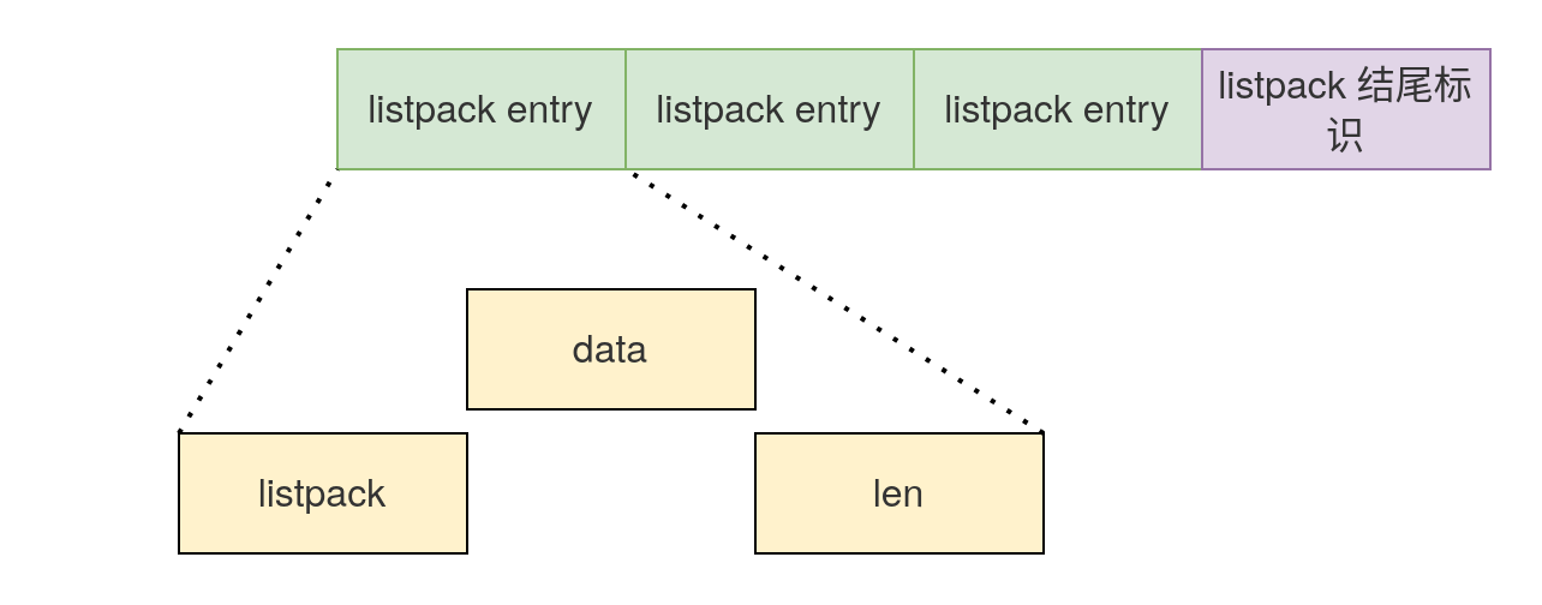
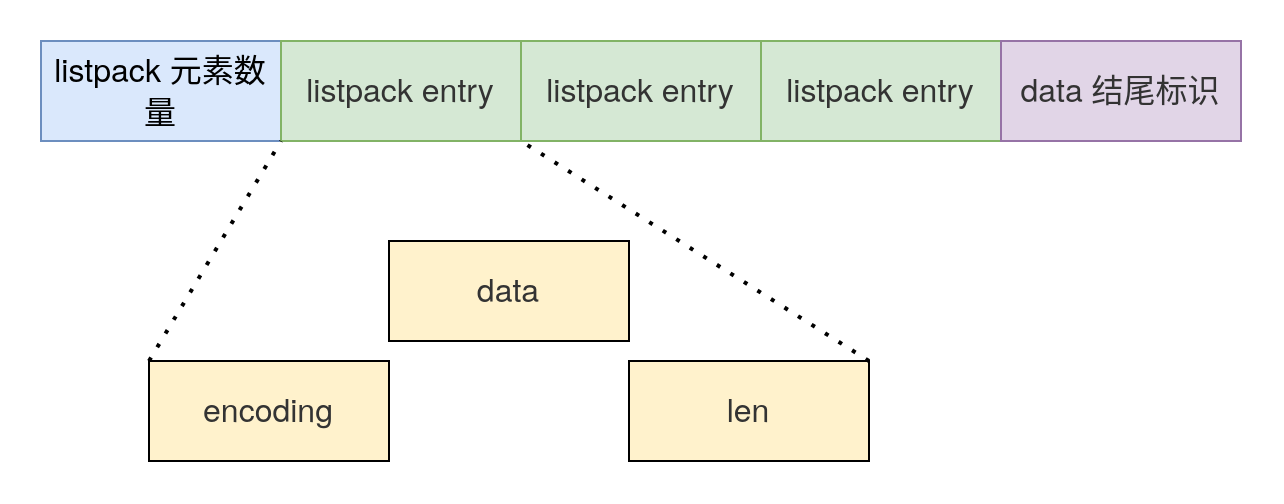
  <mxCell id="0" />
  <mxCell id="1" parent="0" />
+ <mxCell id="2" value="&lt;span style=&quot;font-family: &amp;quot;helvetica neue&amp;quot;, helvetica, arial, sans-serif; font-size: 16px;&quot;&gt;listpack&amp;nbsp;&lt;/span&gt;&lt;span style=&quot;font-family: &amp;quot;helvetica neue&amp;quot;, helvetica, arial, sans-serif; font-size: 16px;&quot;&gt;元素数量&lt;/span&gt;" style="rounded=0;whiteSpace=wrap;html=1;fillColor=#dae8fc;strokeColor=#6c8ebf;labelBackgroundColor=none;fontSize=16;" vertex="1" parent="1"><mxGeometry x="20" y="20" width="120" height="50" as="geometry" /></mxCell>
  <mxCell id="3" value="&lt;span style=&quot;color: rgb(51, 51, 51); font-family: &amp;quot;helvetica neue&amp;quot;, helvetica, arial, sans-serif; font-size: 16px; font-style: normal; font-weight: normal; letter-spacing: normal; text-indent: 0px; text-transform: none; word-spacing: 0px; text-decoration: none; display: inline; float: none;&quot;&gt;listpack entry&lt;/span&gt;" style="rounded=0;whiteSpace=wrap;html=1;fillColor=#d5e8d4;strokeColor=#82b366;labelBackgroundColor=none;fontSize=16;" vertex="1" parent="1"><mxGeometry x="140" y="20" width="120" height="50" as="geometry" /></mxCell>
  <mxCell id="4" value="&lt;span style=&quot;color: rgb(51, 51, 51); font-family: &amp;quot;helvetica neue&amp;quot;, helvetica, arial, sans-serif; font-size: 16px; font-style: normal; font-weight: normal; letter-spacing: normal; text-indent: 0px; text-transform: none; word-spacing: 0px; text-decoration: none; display: inline; float: none;&quot;&gt;listpack entry&lt;/span&gt;" style="rounded=0;whiteSpace=wrap;html=1;fillColor=#d5e8d4;strokeColor=#82b366;labelBackgroundColor=none;fontSize=16;" vertex="1" parent="1"><mxGeometry x="260" y="20" width="120" height="50" as="geometry" /></mxCell>
  <mxCell id="5" value="&lt;span style=&quot;color: rgb(51, 51, 51); font-family: &amp;quot;helvetica neue&amp;quot;, helvetica, arial, sans-serif; font-size: 16px; font-style: normal; font-weight: normal; letter-spacing: normal; text-indent: 0px; text-transform: none; word-spacing: 0px; text-decoration: none; display: inline; float: none;&quot;&gt;listpack entry&lt;/span&gt;" style="rounded=0;whiteSpace=wrap;html=1;fillColor=#d5e8d4;strokeColor=#82b366;labelBackgroundColor=none;fontSize=16;" vertex="1" parent="1"><mxGeometry x="380" y="20" width="120" height="50" as="geometry" /></mxCell>
- <mxCell id="6" value="&lt;span style=&quot;color: rgb(51, 51, 51); font-family: &amp;quot;helvetica neue&amp;quot;, helvetica, arial, sans-serif; font-size: 16px;&quot;&gt;listpack 结尾标识&lt;/span&gt;" style="rounded=0;whiteSpace=wrap;html=1;fillColor=#e1d5e7;strokeColor=#9673a6;labelBackgroundColor=none;fontSize=16;" vertex="1" parent="1"><mxGeometry x="500" y="20" width="120" height="50" as="geometry" /></mxCell>
- <mxCell id="7" value="&lt;span style=&quot;color: rgb(51, 51, 51); font-family: &amp;quot;helvetica neue&amp;quot;, helvetica, arial, sans-serif; font-size: 16px; text-align: left;&quot;&gt;listpack&lt;/span&gt;" style="rounded=0;whiteSpace=wrap;html=1;fillColor=#fff2cc;labelBackgroundColor=none;labelBorderColor=none;fontSize=16;" vertex="1" parent="1"><mxGeometry x="74" y="180" width="120" height="50" as="geometry" /></mxCell>
+ <mxCell id="6" value="&lt;span style=&quot;color: rgb(51, 51, 51); font-family: &amp;quot;helvetica neue&amp;quot;, helvetica, arial, sans-serif; font-size: 16px;&quot;&gt;data 结尾标识&lt;/span&gt;" style="rounded=0;whiteSpace=wrap;html=1;fillColor=#e1d5e7;strokeColor=#9673a6;labelBackgroundColor=none;fontSize=16;" vertex="1" parent="1"><mxGeometry x="500" y="20" width="120" height="50" as="geometry" /></mxCell>
+ <mxCell id="7" value="&lt;span style=&quot;color: rgb(51, 51, 51); font-family: &amp;quot;helvetica neue&amp;quot;, helvetica, arial, sans-serif; font-size: 16px; text-align: left;&quot;&gt;encoding&lt;/span&gt;" style="rounded=0;whiteSpace=wrap;html=1;fillColor=#fff2cc;labelBackgroundColor=none;labelBorderColor=none;fontSize=16;" vertex="1" parent="1"><mxGeometry x="74" y="180" width="120" height="50" as="geometry" /></mxCell>
  <mxCell id="8" value="&lt;span style=&quot;color: rgb(51, 51, 51); font-family: &amp;quot;helvetica neue&amp;quot;, helvetica, arial, sans-serif; font-size: 16px; text-align: left;&quot;&gt;data&lt;/span&gt;" style="rounded=0;whiteSpace=wrap;html=1;fillColor=#fff2cc;labelBackgroundColor=none;labelBorderColor=none;fontSize=16;" vertex="1" parent="1"><mxGeometry x="194" y="120" width="120" height="50" as="geometry" /></mxCell>
  <mxCell id="9" value="&lt;span style=&quot;color: rgb(51, 51, 51); font-family: &amp;quot;helvetica neue&amp;quot;, helvetica, arial, sans-serif; font-size: 16px; text-align: left;&quot;&gt;len&lt;/span&gt;" style="rounded=0;whiteSpace=wrap;html=1;fillColor=#fff2cc;labelBackgroundColor=none;labelBorderColor=none;fontSize=16;" vertex="1" parent="1"><mxGeometry x="314" y="180" width="120" height="50" as="geometry" /></mxCell>
  <mxCell id="10" value="" style="endArrow=none;dashed=1;html=1;dashPattern=1 3;strokeWidth=2;fontSize=16;entryX=0;entryY=1;entryDx=0;entryDy=0;exitX=0;exitY=0;exitDx=0;exitDy=0;" edge="1" parent="1" source="7" target="3"><mxGeometry width="50" height="50" relative="1" as="geometry"><mxPoint x="100" y="150" as="sourcePoint" /><mxPoint x="150" y="100" as="targetPoint" /></mxGeometry></mxCell>
  <mxCell id="11" value="" style="endArrow=none;dashed=1;html=1;dashPattern=1 3;strokeWidth=2;fontSize=16;entryX=0;entryY=1;entryDx=0;entryDy=0;exitX=1;exitY=0;exitDx=0;exitDy=0;" edge="1" parent="1" source="9" target="4"><mxGeometry width="50" height="50" relative="1" as="geometry"><mxPoint x="240" y="150" as="sourcePoint" /><mxPoint x="290" y="100" as="targetPoint" /></mxGeometry></mxCell>
